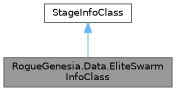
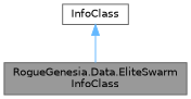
  digraph {
    node [color=gray40 fontname=Helvetica fontsize=10 shape=box style=filled]
    n1 [fillcolor=grey60 fontcolor=black height=0.2 label="RogueGenesia.Data.EliteSwarm\lInfoClass" width=0.4]
-   n2 [fillcolor=white height=0.2 label=StageInfoClass width=0.4]
+   n2 [fillcolor=white height=0.2 label=InfoClass width=0.4]
    n2 -> n1 [color=steelblue1 dir=back fontname=Helvetica fontsize=10 labelfontname=Helvetica labelfontsize=10 style=solid]
  }
